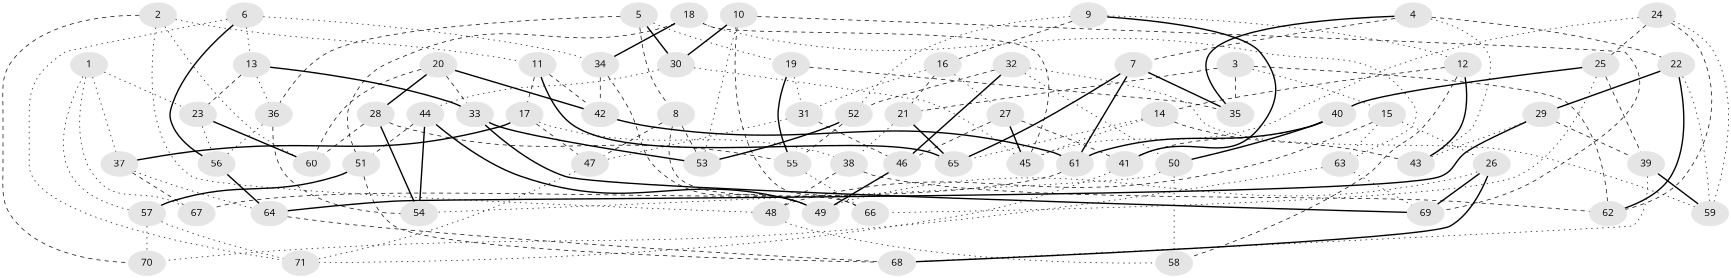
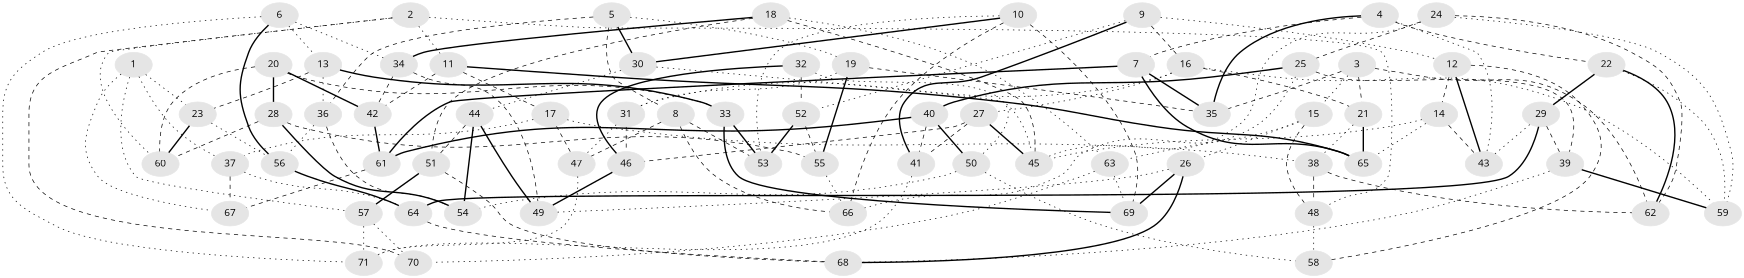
  graph {
    fontname="Open Sans"
    node [color=gray90 fontname="Open Sans" style=filled]
    edge [fontname="Open Sans" style=dotted]
    1
    23
    37
    57
    67
    60
    56
    64
    70
    71
    2
    11
    48
    65
    17
    42
    58
    3
    15
    21
    35
    62
    26
    63
    38
    4
    7
    22
    43
    61
    29
    59
    5
    8
    19
    30
    36
    47
    53
    66
    31
    55
    45
    44
    54
    6
    13
    34
    33
    49
    9
    12
    16
    41
    52
    14
    27
    10
    69
    68
    46
    18
    51
    20
    28
    39
    24
    25
    40
    50
    32
    1 -- 23
    1 -- 37
    1 -- 57
    1 -- 67
    23 -- 60 [style=bold]
    23 -- 56
    37 -- 67 [style=dashed]
    37 -- 64
    57 -- 70
    57 -- 71
    56 -- 64 [style=bold]
    64 -- 68 [style=dashed]
    2 -- 60
    2 -- 70 [style=dashed]
    2 -- 11
    2 -- 48
    11 -- 65 [style=bold]
    11 -- 17 [style=dashed]
    11 -- 42 [style=dashed]
    48 -- 58
-   17 -- 37 [style=bold]
+   17 -- 37
    17 -- 38
    17 -- 47 [style=dashed]
    42 -- 61 [style=bold]
    3 -- 15
    3 -- 21 [style=dashed]
    3 -- 35 [style=dashed]
    3 -- 62 [style=dashed]
    15 -- 48 [style=dashed]
    15 -- 26
    15 -- 63
    21 -- 65 [style=bold]
    21 -- 38
    26 -- 49
    26 -- 69 [style=bold]
    26 -- 68 [style=bold]
    63 -- 70
    63 -- 69
    38 -- 48 [style=dashed]
    38 -- 62 [style=dashed]
    4 -- 35 [style=bold]
    4 -- 7 [style=dashed]
    4 -- 22 [style=dashed]
    4 -- 43
    7 -- 65 [style=bold]
    7 -- 35 [style=bold]
    7 -- 61 [style=bold]
    22 -- 62 [style=bold]
    22 -- 29 [style=bold]
    22 -- 59
    61 -- 67 [style=dashed]
    29 -- 64 [style=bold]
    29 -- 43
    29 -- 39 [style=dashed]
    5 -- 8 [style=dashed]
    5 -- 19
    5 -- 30 [style=bold]
    5 -- 36 [style=dashed]
    8 -- 47 [style=dashed]
    8 -- 53 [style=dashed]
    8 -- 66 [style=dashed]
    19 -- 35 [style=dashed]
    19 -- 31
    19 -- 55 [style=bold]
    30 -- 45
    30 -- 44
    36 -- 56
    36 -- 54 [style=dashed]
    47 -- 71
    31 -- 47
    31 -- 46 [style=dashed]
    55 -- 66
    44 -- 54 [style=bold]
    44 -- 49 [style=bold]
    44 -- 51 [style=dashed]
    6 -- 56 [style=bold]
    6 -- 71
    6 -- 13
    6 -- 34
    13 -- 23 [style=dashed]
    13 -- 36
    13 -- 33 [style=bold]
    34 -- 42 [style=dashed]
    34 -- 49 [style=dashed]
    33 -- 53 [style=bold]
    33 -- 69 [style=bold]
    9 -- 12
    9 -- 16 [style=dashed]
    9 -- 41 [style=bold]
    9 -- 52
    12 -- 58 [style=dashed]
    12 -- 43 [style=bold]
    12 -- 14 [style=dashed]
    16 -- 21 [style=dashed]
    16 -- 31
    16 -- 27
    41 -- 71
    52 -- 53 [style=bold]
    52 -- 55 [style=dashed]
    14 -- 65
    14 -- 43 [style=dashed]
    14 -- 45
    27 -- 45 [style=bold]
    27 -- 41 [style=dashed]
    27 -- 46 [style=dashed]
    10 -- 30 [style=bold]
    10 -- 53
    10 -- 66 [style=dashed]
    10 -- 69 [style=dashed]
    46 -- 49 [style=bold]
    18 -- 63
    18 -- 45 [style=dashed]
    18 -- 34 [style=bold]
    18 -- 51 [style=dashed]
    51 -- 57 [style=bold]
    51 -- 68 [style=dashed]
    20 -- 60 [style=dashed]
    20 -- 42 [style=bold]
    20 -- 33 [style=dashed]
    20 -- 28 [style=bold]
    28 -- 60 [style=dashed]
    28 -- 55 [style=dashed]
    28 -- 54 [style=bold]
    39 -- 59 [style=bold]
    39 -- 68
    24 -- 62 [style=dashed]
    24 -- 59
    24 -- 45
    24 -- 25 [style=dashed]
    25 -- 66
    25 -- 39 [style=dashed]
    25 -- 40 [style=bold]
    40 -- 61 [style=bold]
    40 -- 41 [style=dashed]
    40 -- 50 [style=bold]
    50 -- 58
    50 -- 54
-   32 -- 59
+   16 -- 59
    32 -- 52 [style=dashed]
    32 -- 46 [style=bold]
    32 -- 50
  }
